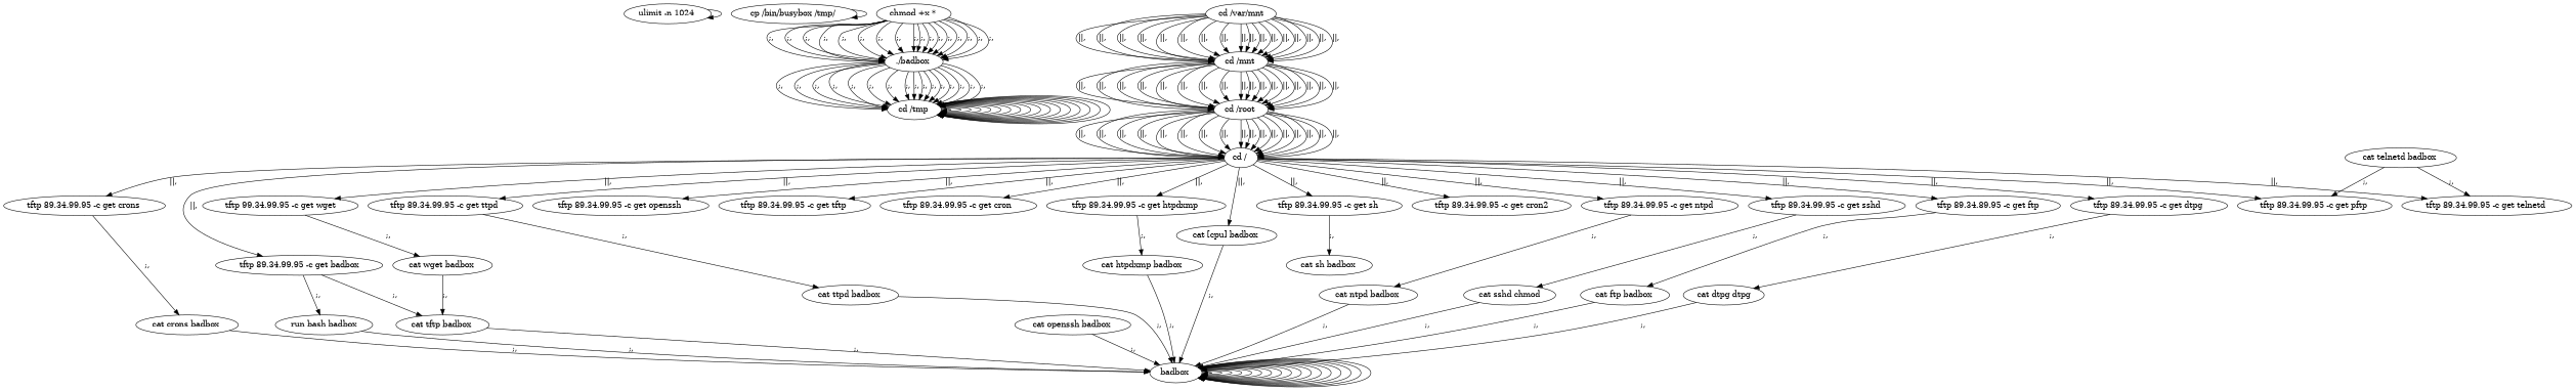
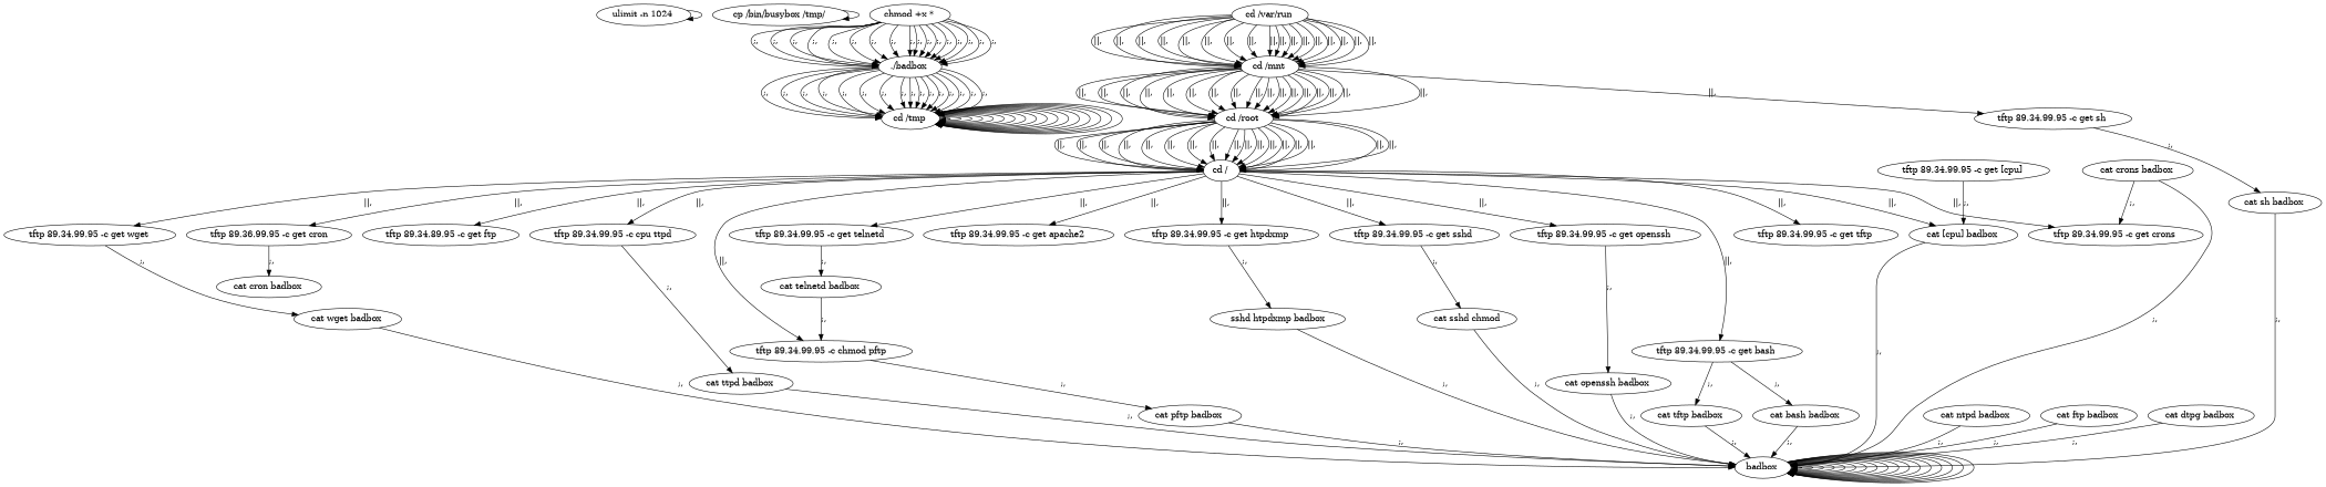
  digraph {
    n1 [label="ulimit -n 1024 "]
    n2 [label="cp /bin/busybox /tmp/ "]
    n3 [label="cd /tmp "]
-   n4 [label="cd /var/mnt"]
+   n4 [label="cd /var/run "]
    n5 [label="cd /mnt "]
    n6 [label="cd /root "]
    n7 [label="cd / "]
-   n8 [label="tftp 89.34.99.95 -c get ntpd "]
    n9 [label="tftp 89.34.99.95 -c get sshd "]
    n10 [label="tftp 89.34.99.95 -c get openssh "]
-   n11 [label="tftp 89.34.99.95 -c get badbox"]
+   n11 [label="tftp 89.34.99.95 -c get bash "]
    n12 [label="tftp 89.34.99.95 -c get tftp "]
-   n13 [label="tftp 99.34.99.95 -c get wget"]
-   n14 [label="tftp 89.34.99.95 -c get cron "]
+   n13 [label="tftp 89.34.99.95 -c get wget "]
+   n14 [label="tftp 89.36.99.95 -c get cron"]
    n15 [label="tftp 89.34.89.95 -c get ftp"]
-   n16 [label="tftp 89.34.99.95 -c get pftp "]
-   n17 [label="tftp 89.34.99.95 -c get dtpg "]
+   n16 [label="tftp 89.34.99.95 -c chmod pftp"]
    n18 [label="tftp 89.34.99.95 -c get crons "]
-   n19 [label="tftp 89.34.99.95 -c get ttpd "]
+   n19 [label="tftp 89.34.99.95 -c cpu ttpd"]
    n20 [label="tftp 89.34.99.95 -c get htpdxmp "]
    n21 [label="tftp 89.34.99.95 -c get sh "]
-   n22 [label="tftp 89.34.99.95 -c get cron2"]
+   n22 [label="tftp 89.34.99.95 -c get apache2 "]
    n23 [label="tftp 89.34.99.95 -c get telnetd "]
    n24 [label="cat [cpu] badbox "]
    n25 [label="cat ntpd badbox "]
    n26 [label="cat sshd chmod"]
    n27 [label="cat openssh badbox "]
-   n28 [label="run bash badbox"]
+   n28 [label="cat bash badbox "]
    n29 [label="cat tftp badbox "]
    n30 [label="cat wget badbox "]
+   n31 [label="cat cron badbox "]
    n32 [label="cat ftp badbox "]
-   n34 [label="cat dtpg dtpg"]
+   n33 [label="cat pftp badbox "]
+   n34 [label="cat dtpg badbox "]
    n35 [label="cat crons badbox "]
    n36 [label="cat ttpd badbox "]
-   n37 [label="cat htpdxmp badbox "]
+   n37 [label="sshd htpdxmp badbox"]
    n38 [label="cat sh badbox "]
+   n39 [label="tftp 89.34.99.95 -c get [cpu] "]
    n40 [label="cat telnetd badbox "]
    n41 [label="badbox "]
    n42 [label="chmod +x * "]
    n43 [label="./badbox "]
    n1 -> n1
    n2 -> n2
    n3 -> n3
    n3 -> n3
    n3 -> n3
    n3 -> n3
    n3 -> n3
    n3 -> n3
    n3 -> n3
    n3 -> n3
    n3 -> n3
    n3 -> n3
    n3 -> n3
    n3 -> n3
    n3 -> n3
    n3 -> n3
    n3 -> n3
    n3 -> n3
    n3 -> n3
    n4 -> n5 [label="||,"]
    n4 -> n5 [label="||,"]
    n4 -> n5 [label="||,"]
    n4 -> n5 [label="||,"]
    n4 -> n5 [label="||,"]
    n4 -> n5 [label="||,"]
    n4 -> n5 [label="||,"]
    n4 -> n5 [label="||,"]
    n4 -> n5 [label="||,"]
    n4 -> n5 [label="||,"]
    n4 -> n5 [label="||,"]
    n4 -> n5 [label="||,"]
    n4 -> n5 [label="||,"]
    n4 -> n5 [label="||,"]
    n4 -> n5 [label="||,"]
    n4 -> n5 [label="||,"]
    n4 -> n5 [label="||,"]
    n5 -> n6 [label="||,"]
    n5 -> n6 [label="||,"]
    n5 -> n6 [label="||,"]
    n5 -> n6 [label="||,"]
    n5 -> n6 [label="||,"]
    n5 -> n6 [label="||,"]
    n5 -> n6 [label="||,"]
    n5 -> n6 [label="||,"]
    n5 -> n6 [label="||,"]
    n5 -> n6 [label="||,"]
    n5 -> n6 [label="||,"]
    n5 -> n6 [label="||,"]
    n5 -> n6 [label="||,"]
    n5 -> n6 [label="||,"]
    n5 -> n6 [label="||,"]
    n5 -> n6 [label="||,"]
    n5 -> n6 [label="||,"]
    n6 -> n7 [label="||,"]
    n6 -> n7 [label="||,"]
    n6 -> n7 [label="||,"]
    n6 -> n7 [label="||,"]
    n6 -> n7 [label="||,"]
    n6 -> n7 [label="||,"]
    n6 -> n7 [label="||,"]
    n6 -> n7 [label="||,"]
    n6 -> n7 [label="||,"]
    n6 -> n7 [label="||,"]
    n6 -> n7 [label="||,"]
    n6 -> n7 [label="||,"]
    n6 -> n7 [label="||,"]
    n6 -> n7 [label="||,"]
    n6 -> n7 [label="||,"]
    n6 -> n7 [label="||,"]
    n6 -> n7 [label="||,"]
-   n7 -> n8 [label="||,"]
    n7 -> n9 [label="||,"]
    n7 -> n10 [label="||,"]
    n7 -> n11 [label="||,"]
    n7 -> n12 [label="||,"]
    n7 -> n13 [label="||,"]
    n7 -> n14 [label="||,"]
    n7 -> n15 [label="||,"]
    n7 -> n16 [label="||,"]
-   n7 -> n17 [label="||,"]
    n7 -> n18 [label="||,"]
    n7 -> n19 [label="||,"]
    n7 -> n20 [label="||,"]
-   n7 -> n21 [label="||,"]
+   n5 -> n21 [label="||,"]
    n7 -> n22 [label="||,"]
    n7 -> n23 [label="||,"]
    n7 -> n24 [label="||,"]
-   n8 -> n25 [label=";,"]
    n9 -> n26 [label=";,"]
+   n10 -> n27 [label=";,"]
    n11 -> n28 [label=";,"]
    n11 -> n29 [label=";,"]
    n13 -> n30 [label=";,"]
-   n15 -> n32 [label=";,"]
-   n17 -> n34 [label=";,"]
-   n18 -> n35 [label=";,"]
+   n14 -> n31 [label=";,"]
+   n16 -> n33 [label=";,"]
+   n35 -> n18 [label=";,"]
    n19 -> n36 [label=";,"]
    n20 -> n37 [label=";,"]
    n21 -> n38 [label=";,"]
-   n40 -> n23 [label=";,"]
+   n23 -> n40 [label=";,"]
    n24 -> n41 [label=";,"]
    n25 -> n41 [label=";,"]
    n26 -> n41 [label=";,"]
    n27 -> n41 [label=";,"]
    n28 -> n41 [label=";,"]
    n29 -> n41 [label=";,"]
-   n30 -> n29 [label=";,"]
+   n30 -> n41 [label=";,"]
    n32 -> n41 [label=";,"]
+   n33 -> n41 [label=";,"]
    n34 -> n41 [label=";,"]
    n35 -> n41 [label=";,"]
    n36 -> n41 [label=";,"]
    n37 -> n41 [label=";,"]
+   n38 -> n41 [label=";,"]
+   n39 -> n24 [label=";,"]
    n40 -> n16 [label=";,"]
    n41 -> n41
    n41 -> n41
    n41 -> n41
    n41 -> n41
    n41 -> n41
    n41 -> n41
    n41 -> n41
    n41 -> n41
    n41 -> n41
    n41 -> n41
    n41 -> n41
    n41 -> n41
    n41 -> n41
    n41 -> n41
    n41 -> n41
    n41 -> n41
    n41 -> n41
    n42 -> n43 [label=";,"]
    n42 -> n43 [label=";,"]
    n42 -> n43 [label=";,"]
    n42 -> n43 [label=";,"]
    n42 -> n43 [label=";,"]
    n42 -> n43 [label=";,"]
    n42 -> n43 [label=";,"]
    n42 -> n43 [label=";,"]
    n42 -> n43 [label=";,"]
    n42 -> n43 [label=";,"]
    n42 -> n43 [label=";,"]
    n42 -> n43 [label=";,"]
    n42 -> n43 [label=";,"]
    n42 -> n43 [label=";,"]
    n42 -> n43 [label=";,"]
    n42 -> n43 [label=";,"]
    n42 -> n43 [label=";,"]
    n43 -> n3 [label=";,"]
    n43 -> n3 [label=";,"]
    n43 -> n3 [label=";,"]
    n43 -> n3 [label=";,"]
    n43 -> n3 [label=";,"]
    n43 -> n3 [label=";,"]
    n43 -> n3 [label=";,"]
    n43 -> n3 [label=";,"]
    n43 -> n3 [label=";,"]
    n43 -> n3 [label=";,"]
    n43 -> n3 [label=";,"]
    n43 -> n3 [label=";,"]
    n43 -> n3 [label=";,"]
    n43 -> n3 [label=";,"]
    n43 -> n3 [label=";,"]
    n43 -> n3 [label=";,"]
  }
